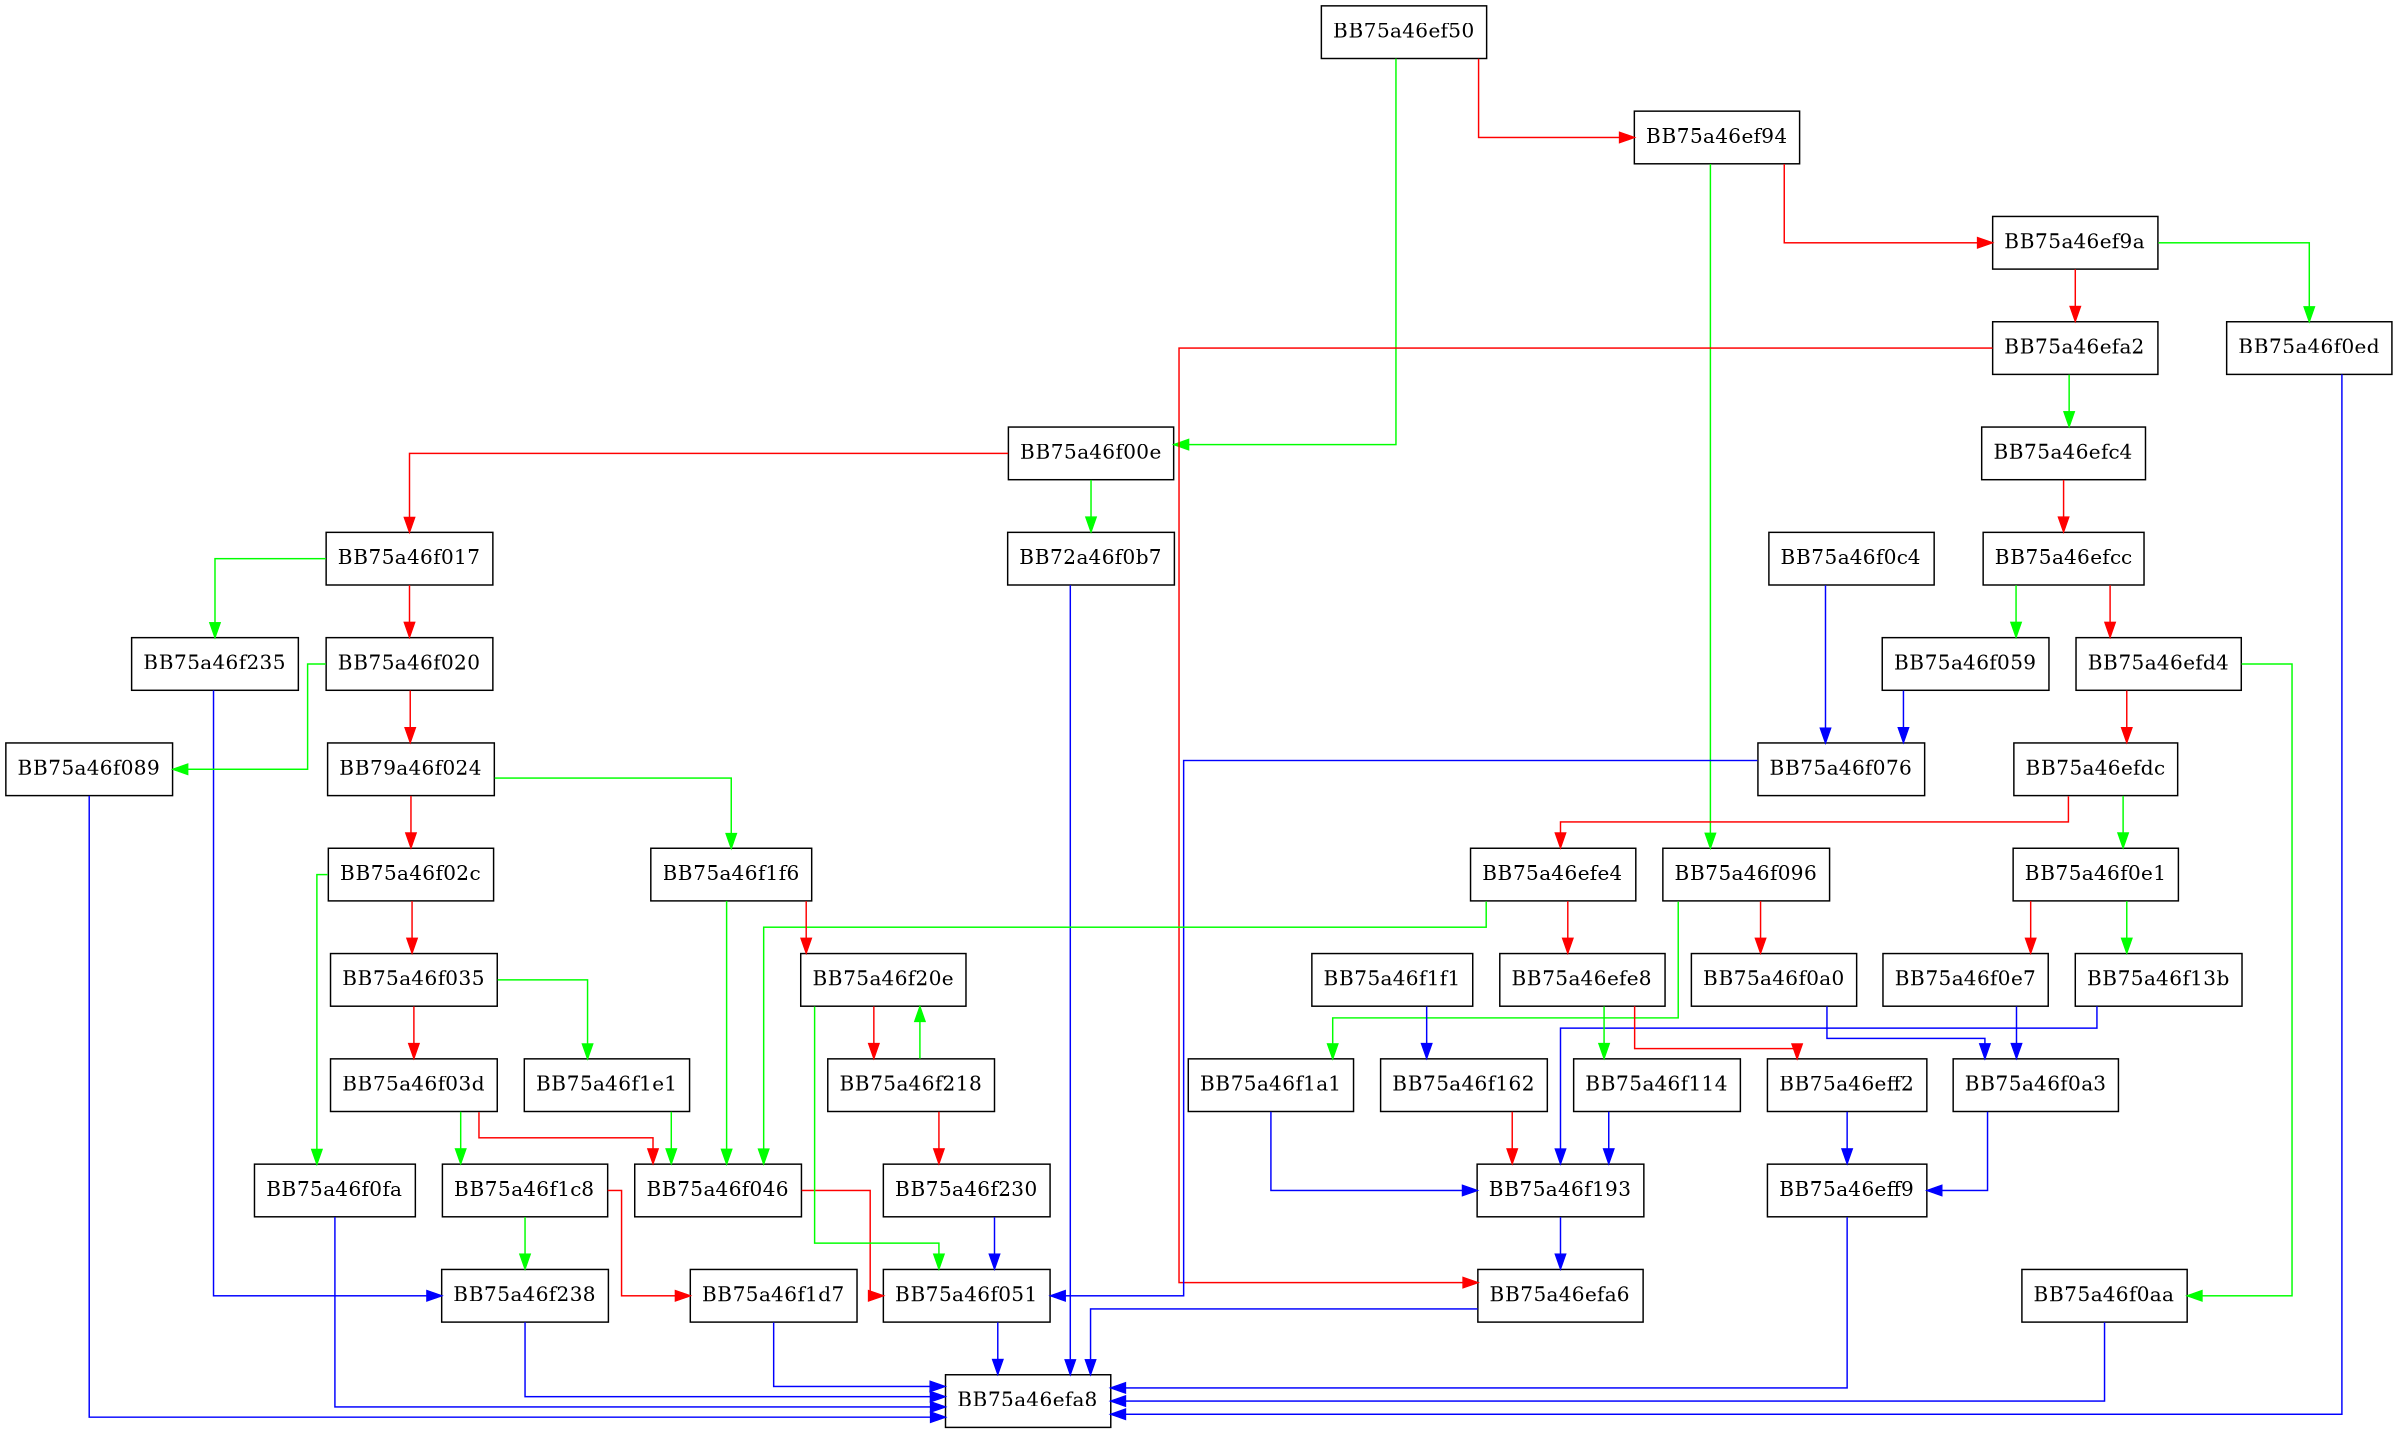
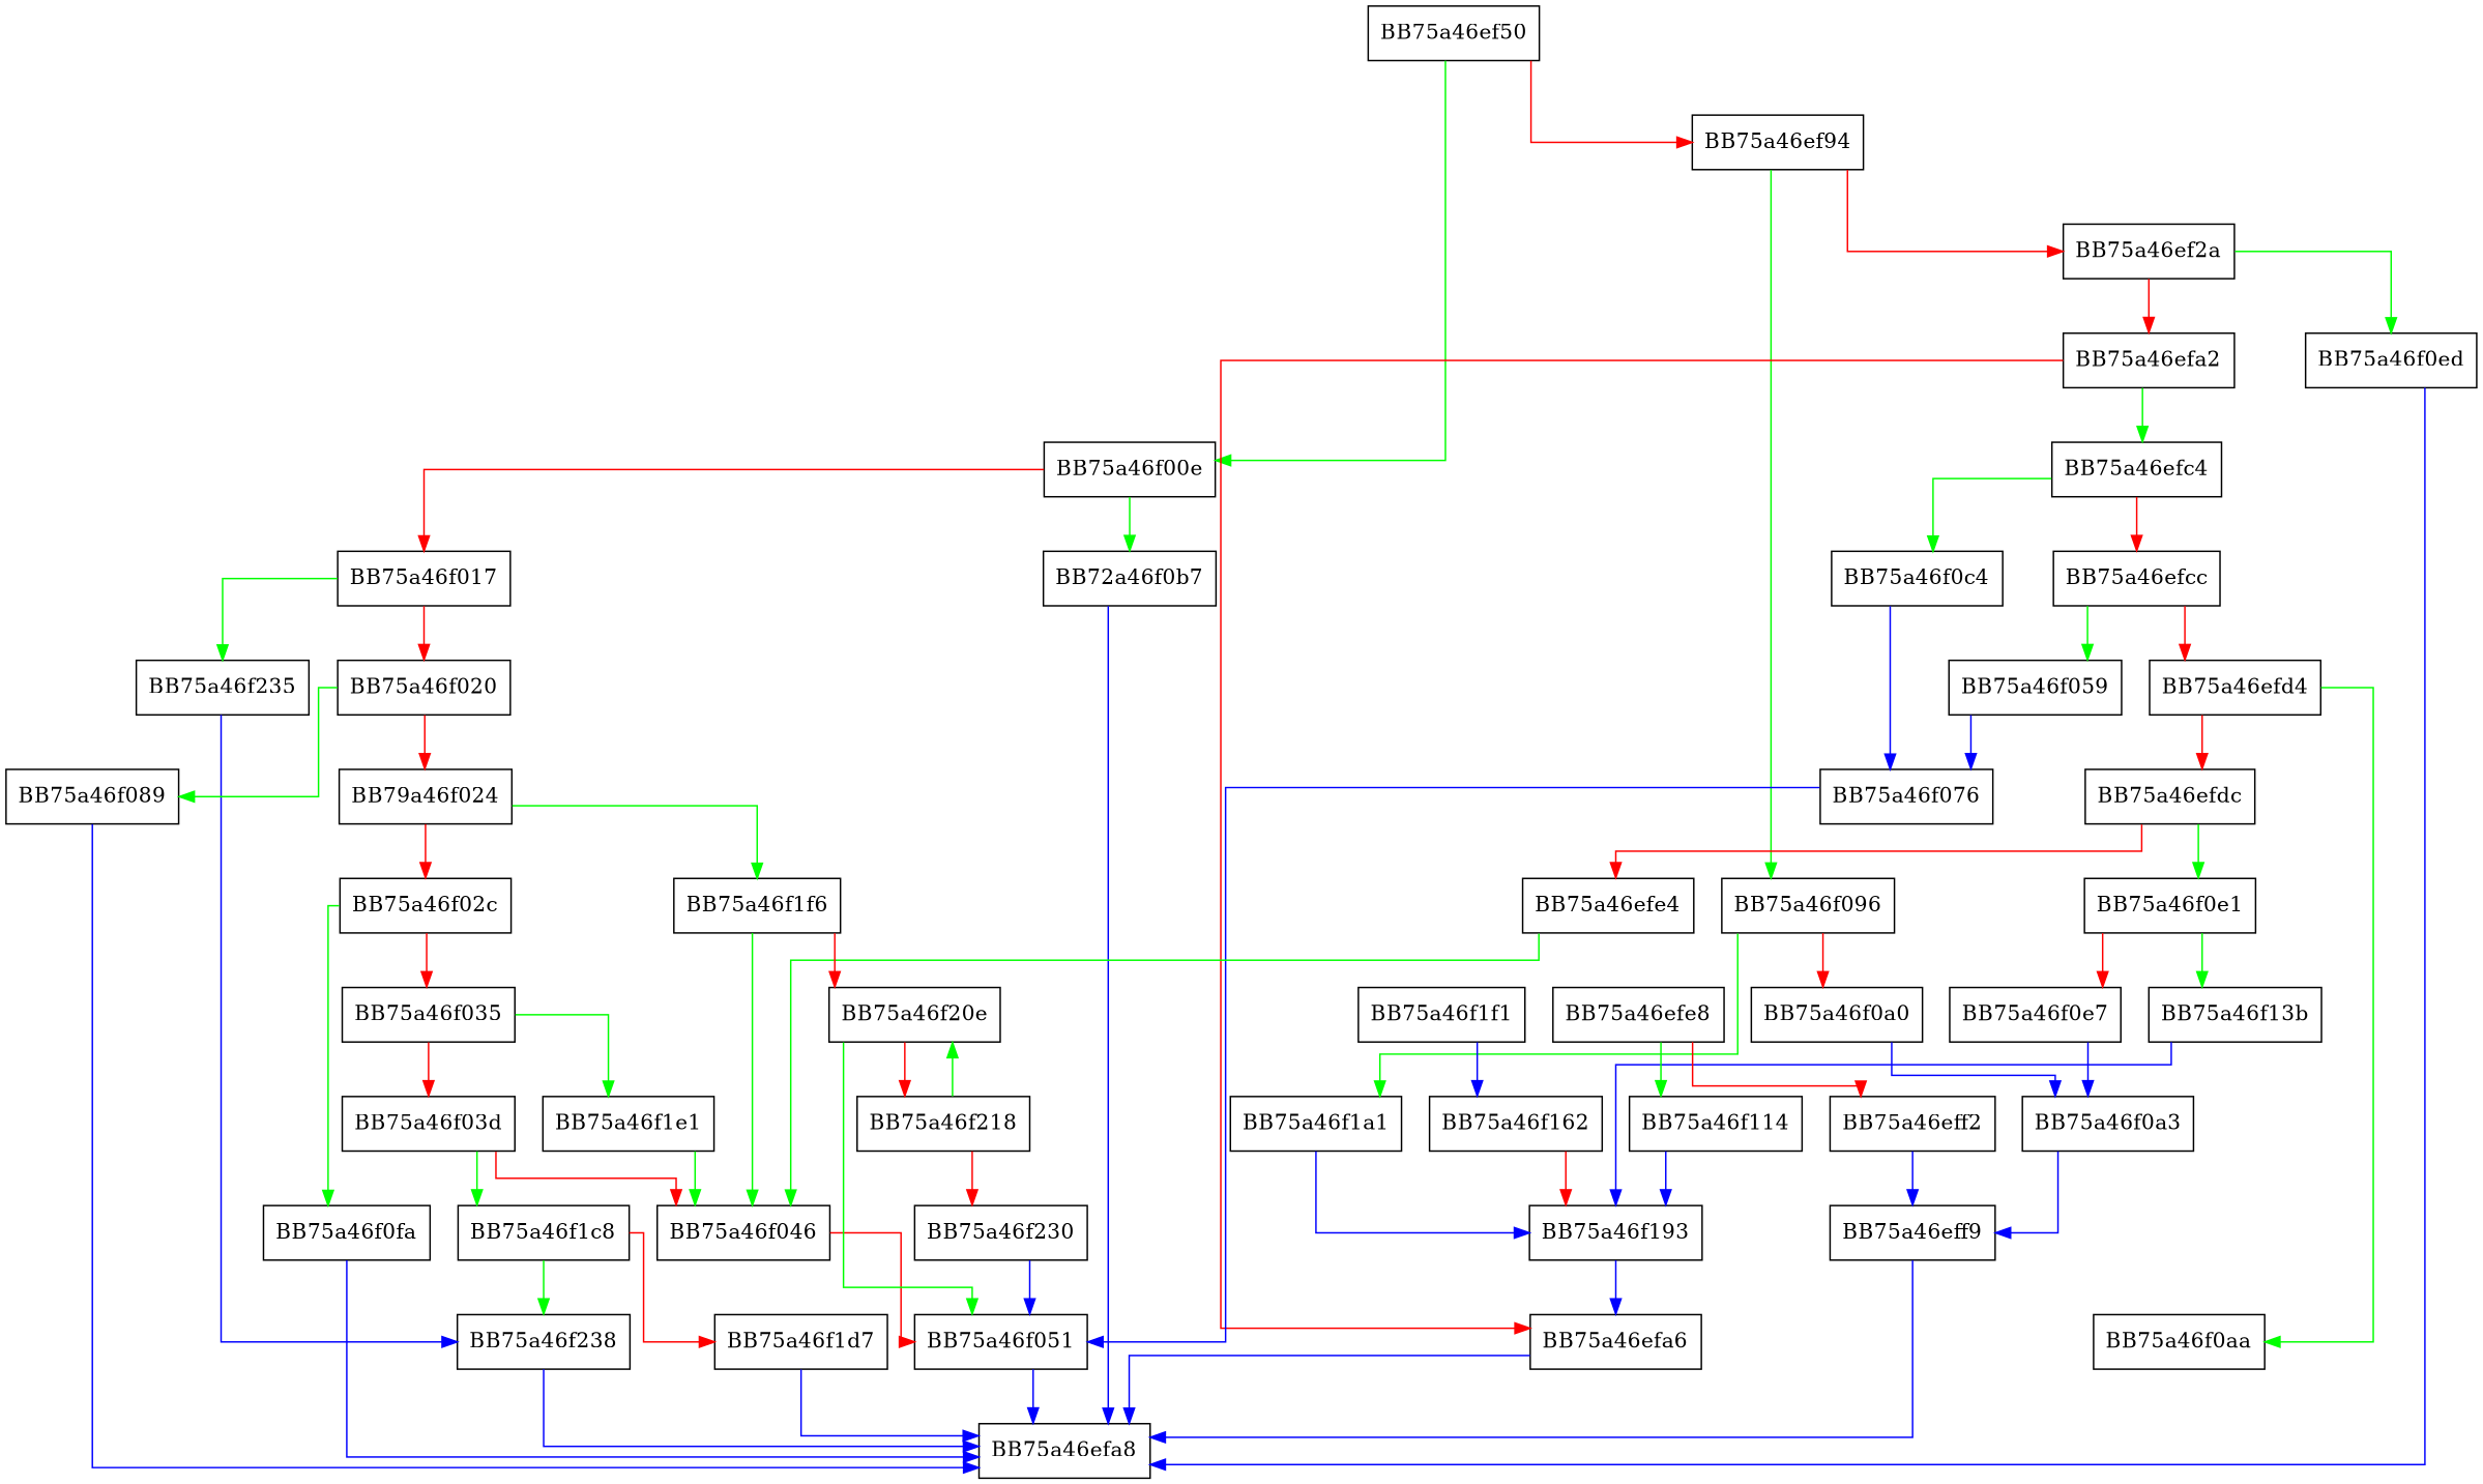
  digraph {
    splines=ortho
    node [shape=box]
    edge [color=red]
    BB75a46ef50
    BB75a46f00e
    BB75a46ef94
    n4 [label=BB72a46f0b7]
    BB75a46f017
    BB75a46f096
-   BB75a46ef9a
+   BB75a46ef9a [label=BB75a46ef2a]
    BB75a46efa8
    BB75a46f235
    BB75a46f020
    BB75a46f1a1
    BB75a46f0a0
    BB75a46f0ed
    BB75a46efa2
    BB75a46f193
    BB75a46f0a3
    BB75a46efc4
    BB75a46efa6
    BB75a46f0c4
    BB75a46efcc
    BB75a46f076
    BB75a46f059
    BB75a46efd4
    BB75a46f051
    BB75a46f0aa
    BB75a46efdc
    BB75a46f0e1
    BB75a46efe4
    BB75a46f13b
    BB75a46f0e7
    BB75a46f046
    BB75a46efe8
    BB75a46f114
    BB75a46eff2
    BB75a46eff9
    BB75a46f238
    BB75a46f089
    n38 [label=BB79a46f024]
    BB75a46f1f6
    BB75a46f02c
    BB75a46f20e
    BB75a46f0fa
    BB75a46f035
    BB75a46f218
    BB75a46f1e1
    BB75a46f03d
    BB75a46f1c8
    BB75a46f1f1
    BB75a46f162
    BB75a46f1d7
    BB75a46f230
    BB75a46ef50 -> BB75a46f00e [color=green]
    BB75a46ef50 -> BB75a46ef94
    BB75a46f00e -> n4 [color=green]
    BB75a46f00e -> BB75a46f017
    BB75a46ef94 -> BB75a46f096 [color=green]
    BB75a46ef94 -> BB75a46ef9a
    n4 -> BB75a46efa8 [color=blue]
    BB75a46f017 -> BB75a46f235 [color=green]
    BB75a46f017 -> BB75a46f020
    BB75a46f096 -> BB75a46f1a1 [color=green]
    BB75a46f096 -> BB75a46f0a0
    BB75a46ef9a -> BB75a46f0ed [color=green]
    BB75a46ef9a -> BB75a46efa2
    BB75a46f235 -> BB75a46f238 [color=blue]
    BB75a46f020 -> BB75a46f089 [color=green]
    BB75a46f020 -> n38
    BB75a46f1a1 -> BB75a46f193 [color=blue]
    BB75a46f0a0 -> BB75a46f0a3 [color=blue]
    BB75a46f0ed -> BB75a46efa8 [color=blue]
    BB75a46efa2 -> BB75a46efc4 [color=green]
    BB75a46efa2 -> BB75a46efa6
    BB75a46f193 -> BB75a46efa6 [color=blue]
    BB75a46f0a3 -> BB75a46eff9 [color=blue]
+   BB75a46efc4 -> BB75a46f0c4 [color=green]
    BB75a46efc4 -> BB75a46efcc
    BB75a46efa6 -> BB75a46efa8 [color=blue]
    BB75a46f0c4 -> BB75a46f076 [color=blue]
    BB75a46efcc -> BB75a46f059 [color=green]
    BB75a46efcc -> BB75a46efd4
    BB75a46f076 -> BB75a46f051 [color=blue]
    BB75a46f059 -> BB75a46f076 [color=blue]
    BB75a46efd4 -> BB75a46f0aa [color=green]
    BB75a46efd4 -> BB75a46efdc
    BB75a46f051 -> BB75a46efa8 [color=blue]
-   BB75a46f0aa -> BB75a46efa8 [color=blue]
    BB75a46efdc -> BB75a46f0e1 [color=green]
    BB75a46efdc -> BB75a46efe4
    BB75a46f0e1 -> BB75a46f13b [color=green]
    BB75a46f0e1 -> BB75a46f0e7
    BB75a46efe4 -> BB75a46f046 [color=green]
-   BB75a46efe4 -> BB75a46efe8
    BB75a46f13b -> BB75a46f193 [color=blue]
    BB75a46f0e7 -> BB75a46f0a3 [color=blue]
    BB75a46f046 -> BB75a46f051
    BB75a46efe8 -> BB75a46f114 [color=green]
    BB75a46efe8 -> BB75a46eff2
    BB75a46f114 -> BB75a46f193 [color=blue]
    BB75a46eff2 -> BB75a46eff9 [color=blue]
    BB75a46eff9 -> BB75a46efa8 [color=blue]
    BB75a46f238 -> BB75a46efa8 [color=blue]
    BB75a46f089 -> BB75a46efa8 [color=blue]
    n38 -> BB75a46f1f6 [color=green]
    n38 -> BB75a46f02c
    BB75a46f1f6 -> BB75a46f046 [color=green]
    BB75a46f1f6 -> BB75a46f20e
    BB75a46f02c -> BB75a46f0fa [color=green]
    BB75a46f02c -> BB75a46f035
    BB75a46f20e -> BB75a46f051 [color=green]
    BB75a46f20e -> BB75a46f218
    BB75a46f0fa -> BB75a46efa8 [color=blue]
    BB75a46f035 -> BB75a46f1e1 [color=green]
    BB75a46f035 -> BB75a46f03d
    BB75a46f218 -> BB75a46f20e [color=green]
    BB75a46f218 -> BB75a46f230
    BB75a46f1e1 -> BB75a46f046 [color=green]
    BB75a46f03d -> BB75a46f046
    BB75a46f03d -> BB75a46f1c8 [color=green]
    BB75a46f1c8 -> BB75a46f238 [color=green]
    BB75a46f1c8 -> BB75a46f1d7
    BB75a46f1f1 -> BB75a46f162 [color=blue]
    BB75a46f162 -> BB75a46f193
    BB75a46f1d7 -> BB75a46efa8 [color=blue]
    BB75a46f230 -> BB75a46f051 [color=blue]
  }
